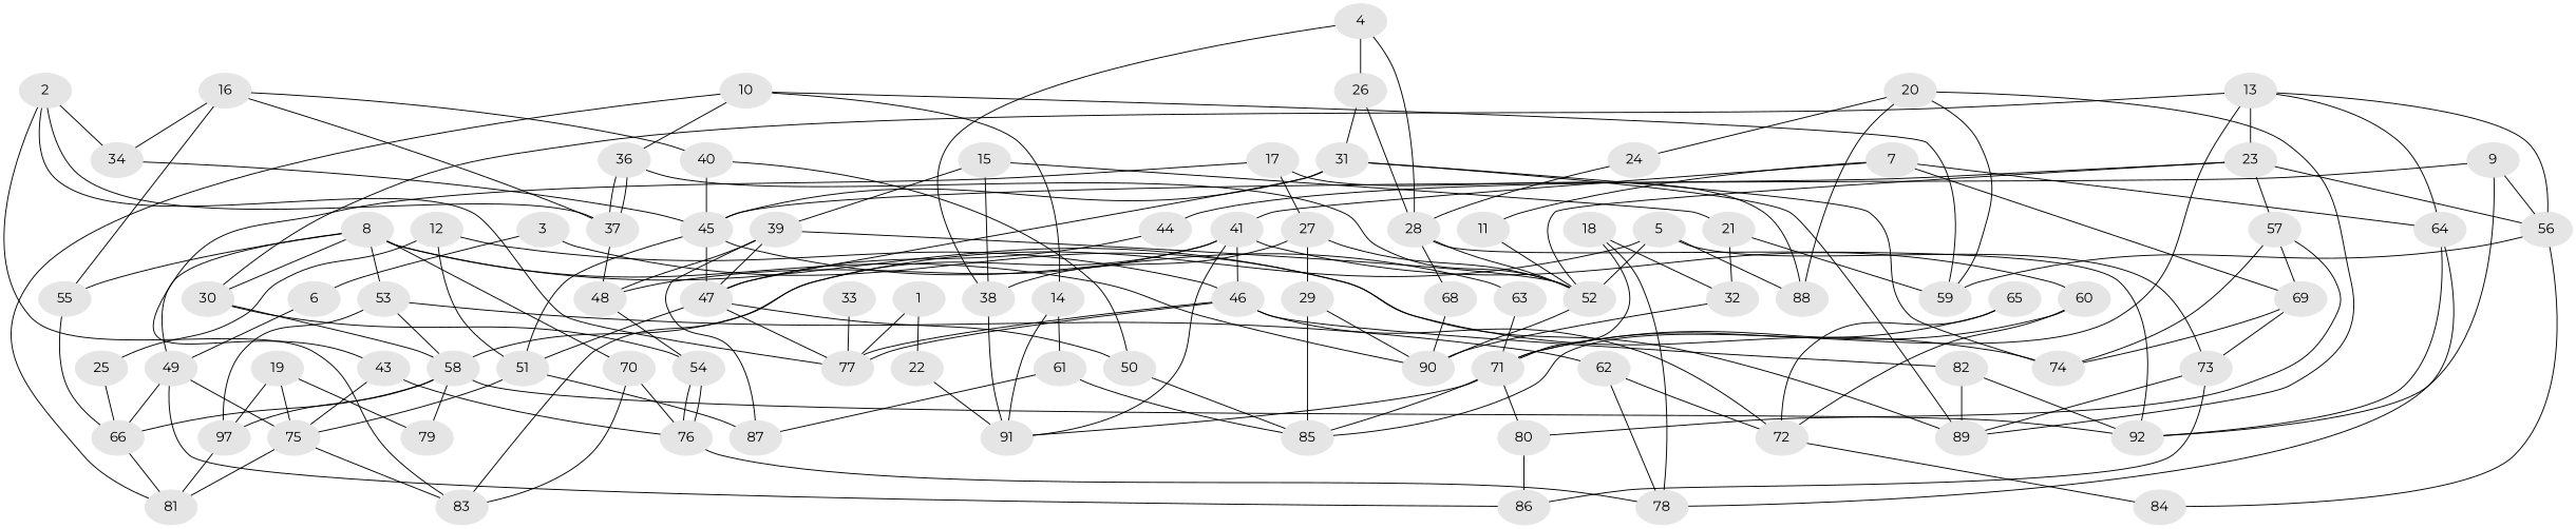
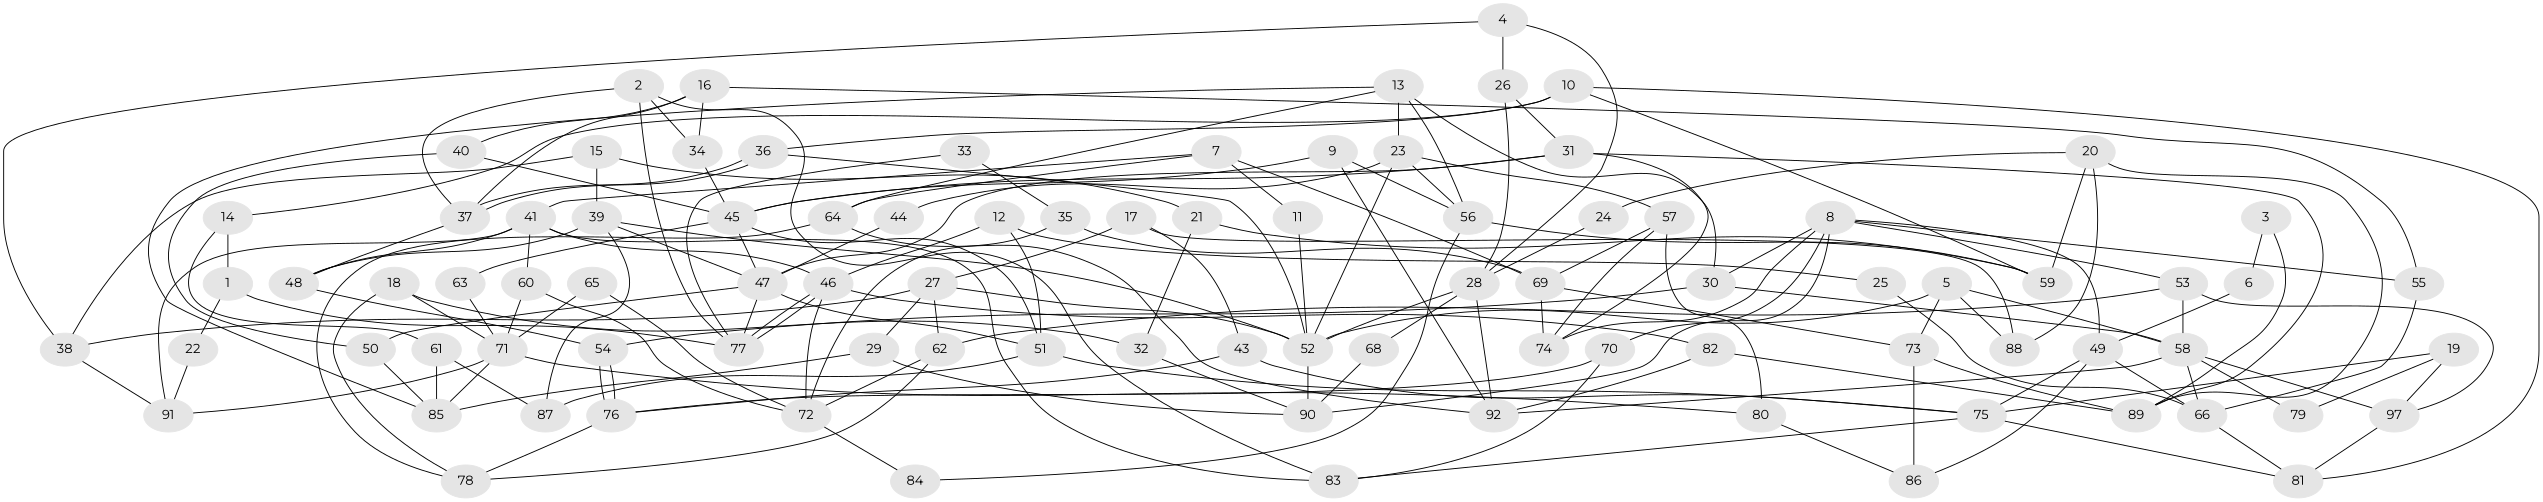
  graph {
    fontname=Montserrat
    node [color=gray90 fontname=Montserrat style=filled]
    edge [fontname=Montserrat]
    1
    22
    77
    91
    2
    34
    37
    83
    45
    48
    3
    6
    89
    49
    4
    26
    28
    38
    31
    52
    92
    68
    5
    58
    73
    88
    90
    n28 [label=97]
    79
    66
    86
    27
    29
    62
    75
    7
    11
    41
    64
    69
    46
    60
    78
    74
    8
    30
    53
    55
    70
    54
    76
    9
    56
    51
    63
    47
    59
    84
    10
    14
    36
    81
    61
    12
    25
    72
    82
    87
    13
    23
    85
    44
    57
    15
    21
    39
    32
    16
    40
    50
    17
    43
    18
    71
    80
    19
    20
    24
    33
+   35
    65
    1 -- 22
    1 -- 77
    22 -- 91
    2 -- 77
    2 -- 34
    2 -- 37
    2 -- 83
    34 -- 45
    37 -- 48
    45 -- 51
    45 -- 63
    45 -- 47
    48 -- 54
    3 -- 6
    3 -- 89
    6 -- 49
    49 -- 66
    49 -- 86
    49 -- 75
    4 -- 26
    4 -- 28
    4 -- 38
    26 -- 28
    26 -- 31
    28 -- 52
    28 -- 92
    28 -- 68
    38 -- 91
    31 -- 45
    31 -- 89
    31 -- 74
    31 -- 47
    52 -- 90
    68 -- 90
    5 -- 52
    5 -- 58
    5 -- 73
    5 -- 88
    58 -- 92
    58 -- n28
    58 -- 79
    58 -- 66
    73 -- 89
    73 -- 86
    n28 -- 81
    66 -- 81
    27 -- 38
    27 -- 52
    27 -- 29
+   27 -- 62
    29 -- 90
    29 -- 85
    62 -- 78
    62 -- 72
    75 -- 83
    75 -- 81
    7 -- 11
    7 -- 41
    7 -- 64
    7 -- 69
    11 -- 52
    41 -- 91
    41 -- 83
    41 -- 48
    41 -- 46
    41 -- 60
    64 -- 92
    64 -- 78
    69 -- 73
    69 -- 74
    46 -- 77
    46 -- 77
    46 -- 72
    46 -- 82
    60 -- 72
    60 -- 71
    8 -- 49
    8 -- 90
    8 -- 74
    8 -- 30
    8 -- 53
    8 -- 55
    8 -- 70
    30 -- 58
    30 -- 54
    53 -- 58
    53 -- n28
    53 -- 62
    55 -- 66
    70 -- 83
    70 -- 76
    54 -- 76
    54 -- 76
    76 -- 78
    9 -- 45
    9 -- 92
    9 -- 56
    56 -- 59
    56 -- 84
    51 -- 75
    51 -- 87
    63 -- 71
    47 -- 77
    47 -- 51
    47 -- 50
    10 -- 59
    10 -- 14
    10 -- 36
    10 -- 81
-   14 -- 91
+   14 -- 1
    14 -- 61
    36 -- 37
    36 -- 37
    36 -- 52
    61 -- 87
    61 -- 85
    12 -- 46
    12 -- 51
    12 -- 25
    25 -- 66
    72 -- 84
    82 -- 89
    82 -- 92
    13 -- 64
    13 -- 30
    13 -- 56
    13 -- 23
    13 -- 85
    23 -- 52
    23 -- 56
    23 -- 44
    23 -- 57
    44 -- 47
    57 -- 69
    57 -- 74
    57 -- 80
    15 -- 38
    15 -- 21
    15 -- 39
    21 -- 59
    21 -- 32
    39 -- 48
    39 -- 52
    39 -- 47
    39 -- 87
    32 -- 90
    16 -- 34
    16 -- 37
    16 -- 55
    16 -- 40
    40 -- 45
    40 -- 50
    50 -- 85
    17 -- 88
    17 -- 27
    17 -- 43
    43 -- 75
    43 -- 76
    18 -- 78
    18 -- 32
    18 -- 71
    71 -- 91
    71 -- 85
    71 -- 80
    80 -- 86
    19 -- n28
    19 -- 79
    19 -- 75
    20 -- 89
    20 -- 88
    20 -- 59
    20 -- 24
    24 -- 28
    33 -- 77
+   33 -- 35
+   35 -- 69
+   35 -- 72
    65 -- 72
    65 -- 71
  }
